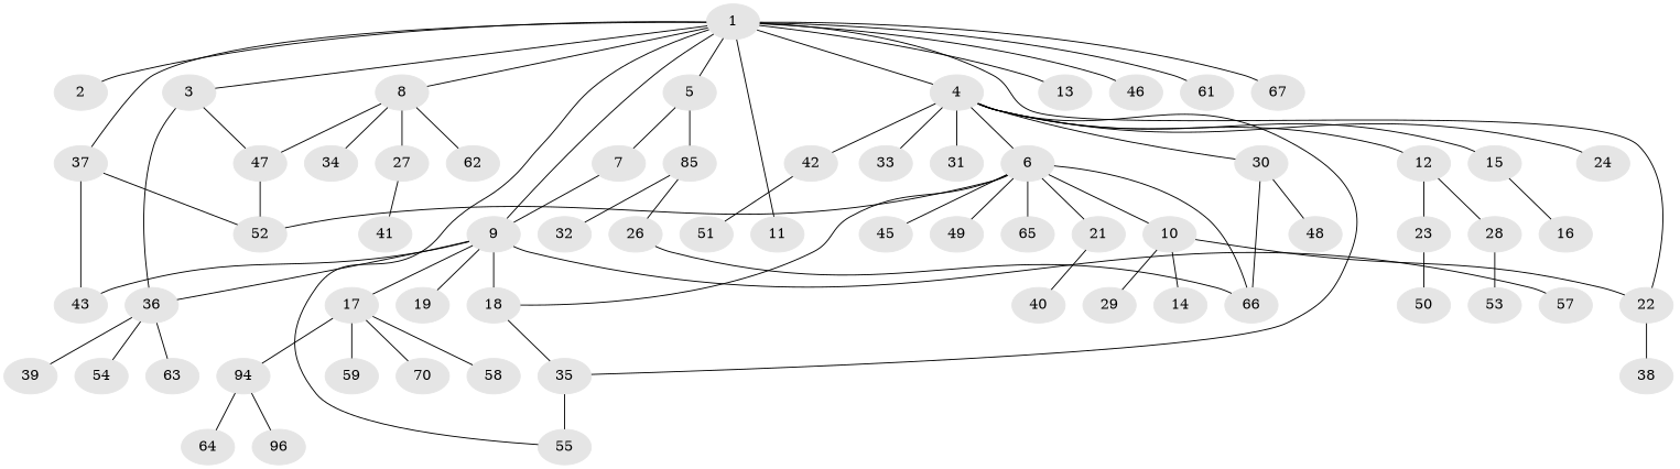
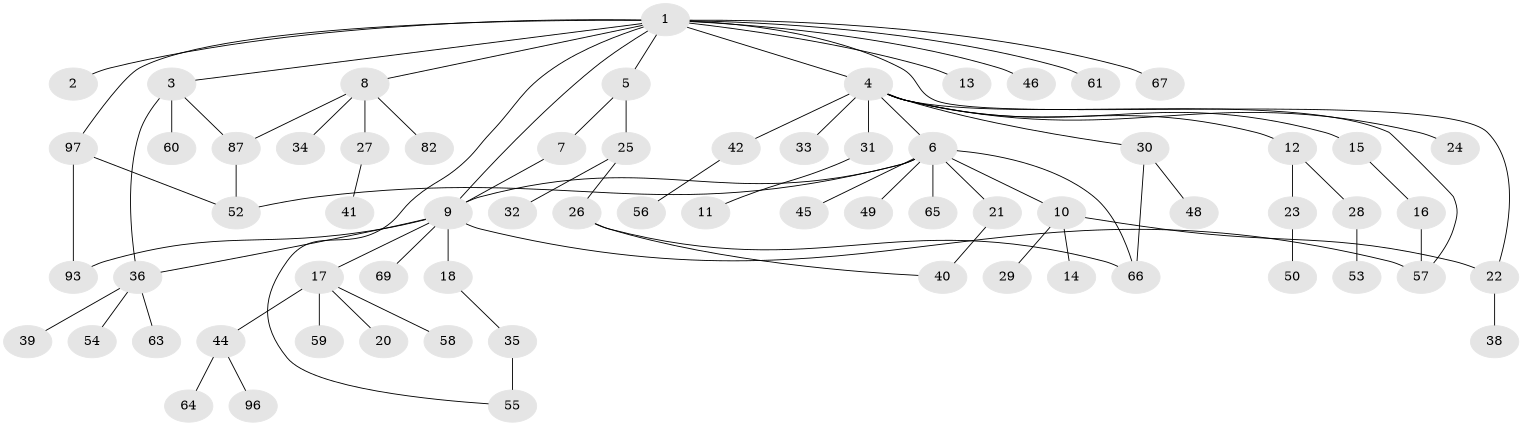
  graph {
    node [color=gray90 style=filled]
    edge [weight=1.0]
    1
    2
    3
    4
    5
    8
    9
    11
    13
    22
-   37
+   37 [label=97]
    46
    55
    61
    67
    36
-   47
+   47 [label=87]
+   60
    6
    12
    15
    24
    30
    31
    33
    35
    42
    7
-   25 [label=85]
+   25
    27
    34
-   62
+   62 [label=82]
    17
    18
-   19
-   43
+   19 [label=69]
+   43 [label=93]
    57
    38
    52
    39
    54
    63
    10
    21
    45
    49
    65
    66
    23
    28
    16
    48
-   51
+   51 [label=56]
    26
    32
    14
    29
    40
    41
-   20 [label=70]
-   44 [label=94]
+   20
+   44
    58
    59
    50
    53
    n66 [label=96]
    64
    1 -- 2
    1 -- 3
    1 -- 4
    1 -- 5
    1 -- 8
    1 -- 9
-   1 -- 11
+   31 -- 11
    1 -- 13
    1 -- 22
    1 -- 37
    1 -- 46
    1 -- 55
    1 -- 61
    1 -- 67
    3 -- 36
    3 -- 47
+   3 -- 60 [weight=3.0]
    4 -- 6
    4 -- 12
    4 -- 15
    4 -- 24
    4 -- 30
    4 -- 31 [weight=4.0]
    4 -- 33
-   4 -- 35
+   4 -- 57
    4 -- 42
    5 -- 7
    5 -- 25
    8 -- 47
    8 -- 27
    8 -- 34
    8 -- 62
    9 -- 36
    9 -- 17
    9 -- 18 [weight=13.0]
    9 -- 19
    9 -- 43
    9 -- 57
    22 -- 38
    37 -- 43
    37 -- 52
    36 -- 39
    36 -- 54
    36 -- 63
    47 -- 52 [weight=2.0]
-   6 -- 18
+   6 -- 9
    6 -- 52
    6 -- 10
    6 -- 21
    6 -- 45
    6 -- 49
    6 -- 65
    6 -- 66
    12 -- 23
    12 -- 28
    15 -- 16
    30 -- 66
    30 -- 48
    35 -- 55 [weight=2.0]
    42 -- 51
    7 -- 9
    25 -- 26
    25 -- 32
    27 -- 41
    17 -- 20
    17 -- 44
    17 -- 58
    17 -- 59
    18 -- 35
    10 -- 22
    10 -- 14 [weight=2.0]
    10 -- 29
    21 -- 40 [weight=3.0]
    23 -- 50
    28 -- 53 [weight=2.0]
+   16 -- 57
    26 -- 66
+   26 -- 40
    44 -- n66
    44 -- 64
  }
